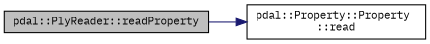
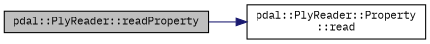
  digraph {
    rankdir=LR
    fontname="IBM Plex Mono"
    node [color=black fontname="IBM Plex Mono" fontsize=10 shape=record style=filled]
    n1 [fillcolor=grey75 fontcolor=black height=0.2 label="pdal::PlyReader::readProperty" width=0.4]
-   n2 [fillcolor=white height=0.2 label="pdal::Property::Property\l::read" width=0.4]
+   n2 [fillcolor=white height=0.2 label="pdal::PlyReader::Property\l::read" width=0.4]
    n1 -> n2 [color=midnightblue fontname="IBM Plex Mono" fontsize=10 labelfontname=Helvetica labelfontsize=10 style=solid]
  }
